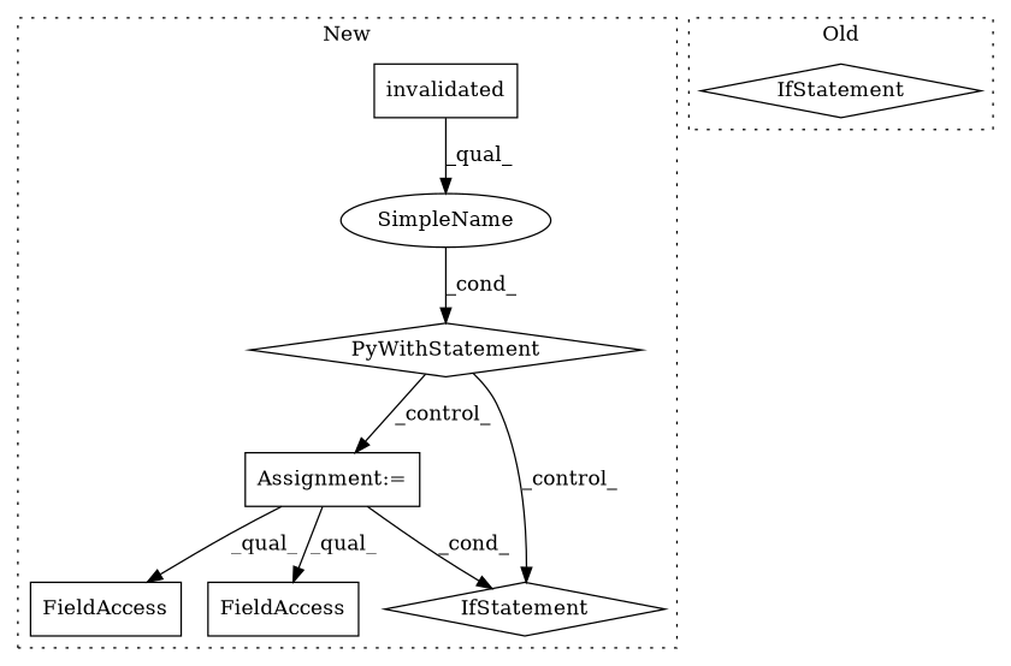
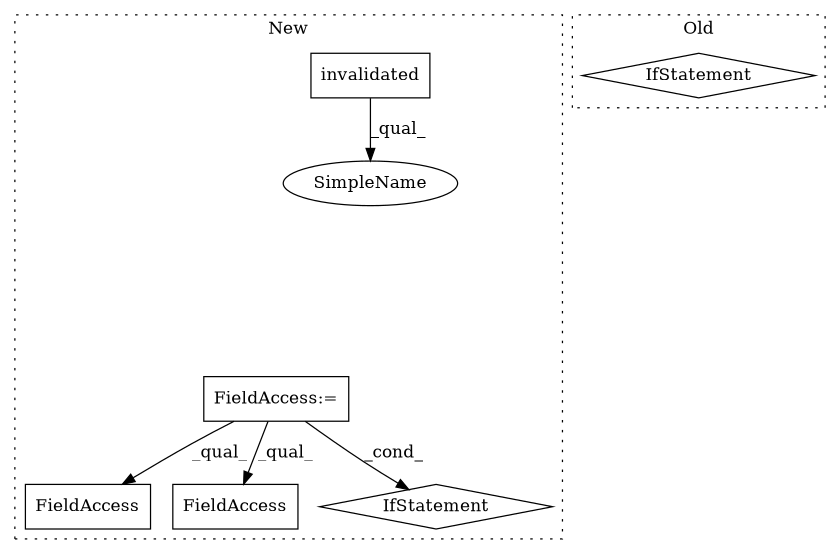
  digraph {
    node [a=22 shape=box]
    n1 [a=32 l="12,1" label=invalidated s="1926,1974"]
-   n2 [a=7 l=18 label="Assignment:=" s=1989]
+   n2 [a=7 l=18 label="FieldAccess:=" s=1989]
    n3 [a=42 label=SimpleName shape=ellipse]
-   n4 [a=104 l="10,2" label=PyWithStatement s="1911,1975" shape=diamond]
    n5 [l=9 label=FieldAccess s=2765]
    n6 [l=26 label=FieldAccess s=2231]
    n7 [a=25 l="4,2" label=IfStatement s="2596,2608" shape=diamond]
    n8 [a=25 l="16,2" label=IfStatement s="2481,2537" shape=diamond]
    subgraph cluster_1 {
      label=New
      style=dotted
      n1
      n2
      n3
-     n4
      n5
      n6
      n7
    }
    subgraph cluster_2 {
      label=Old
      style=dotted
      n8
    }
    n1 -> n3 [label=_qual_]
    n2 -> n5 [label=_qual_]
    n2 -> n6 [label=_qual_]
    n2 -> n7 [label=_cond_]
-   n3 -> n4 [label=_cond_]
-   n4 -> n2 [label=_control_]
-   n4 -> n7 [label=_control_]
  }
